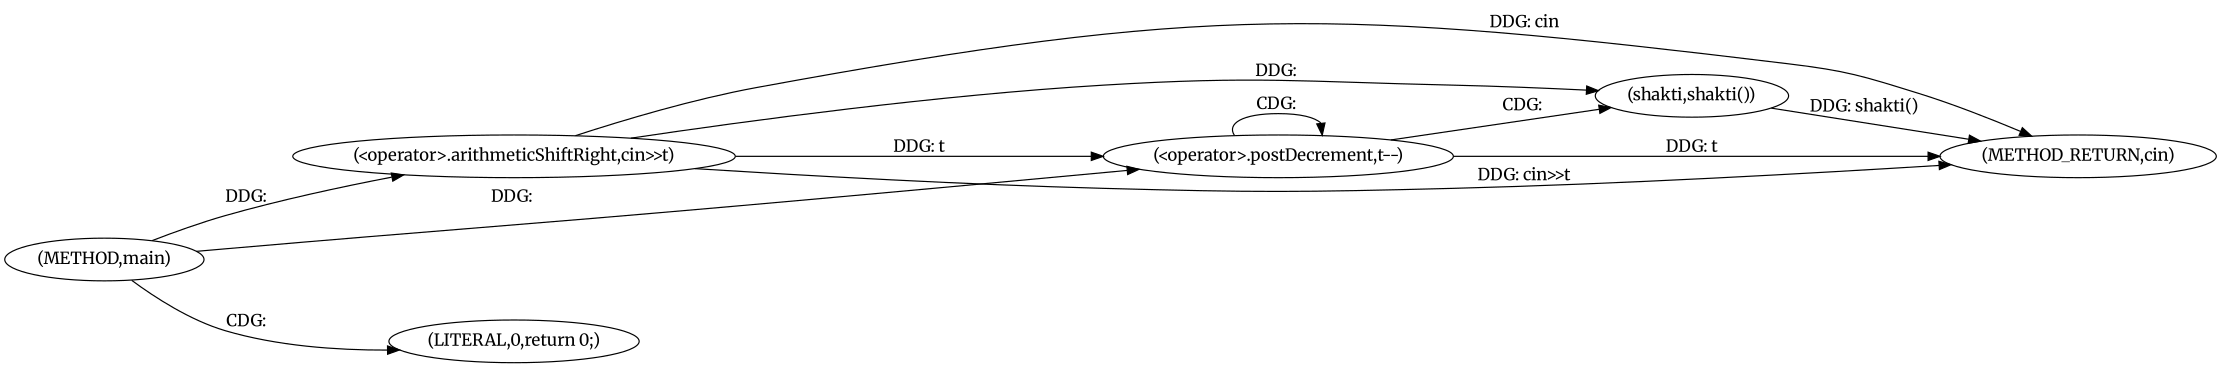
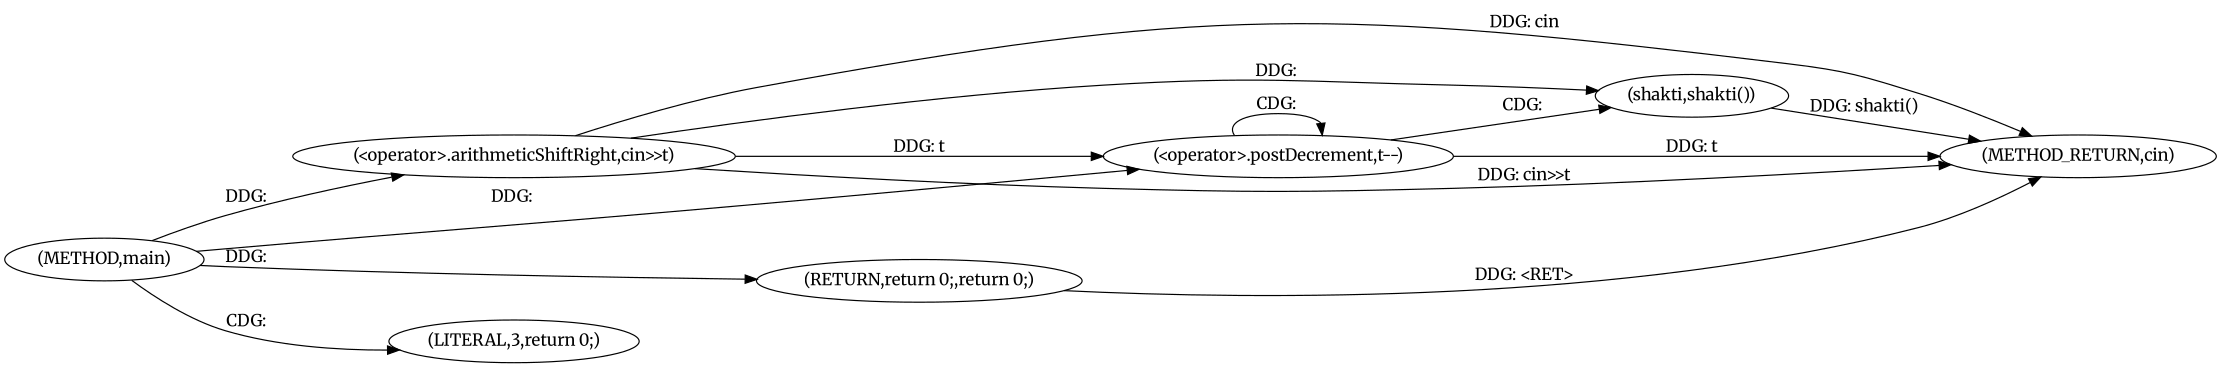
  digraph {
    fontname=Merriweather
    rankdir=LR
    node [fontname=Merriweather]
    edge [fontname=Merriweather]
    n1 [label="(METHOD,main)"]
    n2 [label="(<operator>.arithmeticShiftRight,cin>>t)"]
+   n3 [label="(RETURN,return 0;,return 0;)"]
    n4 [label="(<operator>.postDecrement,t--)"]
-   n5 [label="(LITERAL,0,return 0;)"]
+   n5 [label="(LITERAL,3,return 0;)"]
    n6 [label="(shakti,shakti())"]
    n7 [label="(METHOD_RETURN,cin)"]
    n1 -> n2 [label="DDG: "]
+   n1 -> n3 [label="DDG: "]
    n1 -> n4 [label="DDG: "]
    n1 -> n5 [label="CDG: "]
    n2 -> n4 [label="DDG: t"]
    n2 -> n6 [label="DDG: "]
    n2 -> n7 [label="DDG: cin>>t"]
    n2 -> n7 [label="DDG: cin"]
+   n3 -> n7 [label="DDG: <RET>"]
    n4 -> n4 [label="CDG: "]
    n4 -> n6 [label="CDG: "]
    n4 -> n7 [label="DDG: t"]
    n6 -> n7 [label="DDG: shakti()"]
  }
